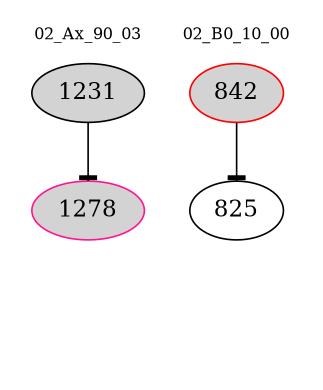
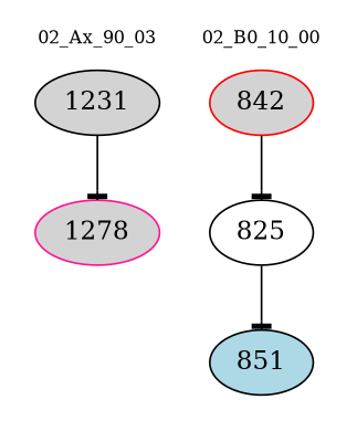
  digraph {
    node [color=black fillcolor=lightgrey style=filled]
    edge [arrowhead=tee color=black]
    n1 [label=1231]
    n2 [color=deeppink label=1278]
    n3 [color=red label=842]
    n4 [fillcolor=white label=825]
+   n5 [fillcolor=lightblue label=851]
    subgraph cluster_1 {
      color=white
      fontsize=10
      label="02_Ax_90_03"
      n1
      n2
    }
    subgraph cluster_2 {
      color=white
      fontsize=10
      label="02_B0_10_00"
      n3
      n4
+     n5
    }
    n1 -> n2
    n3 -> n4
+   n4 -> n5
  }
